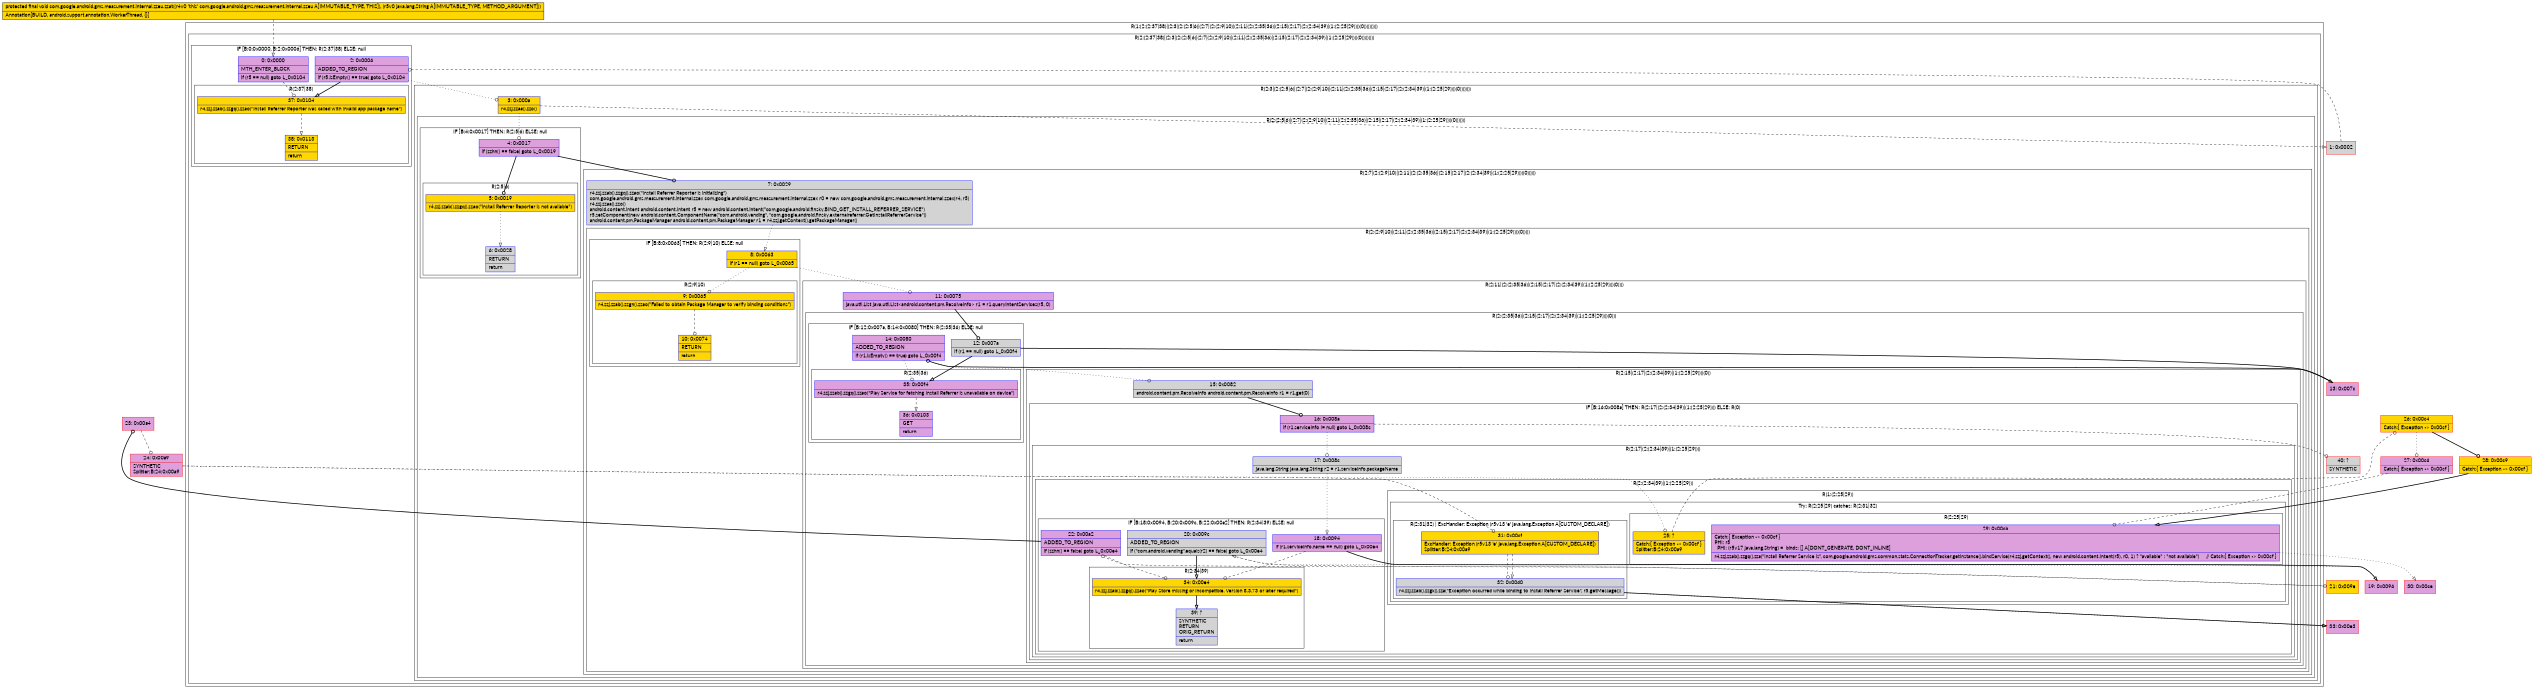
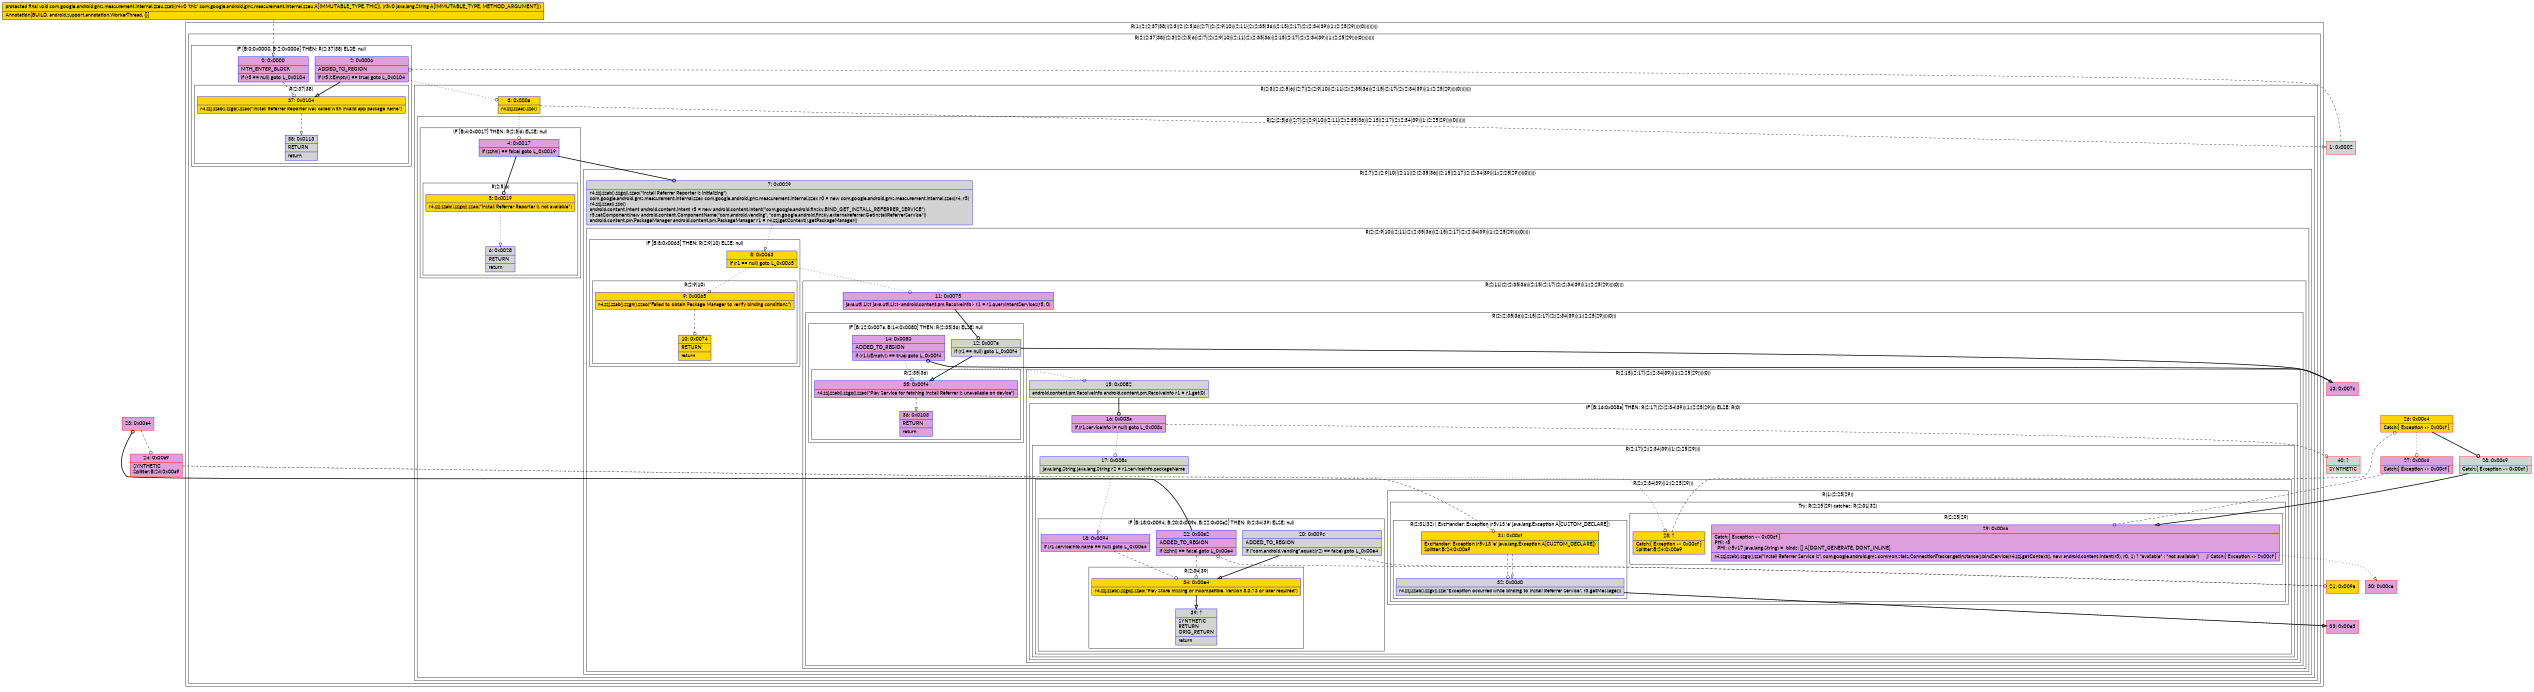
  digraph {
    fontname=Lato
    node [color=blue fillcolor=plum fontname=Lato shape=record style=filled]
    edge [arrowhead=odot fontname=Lato style=dashed]
    n1 [fillcolor=gold label="{37\:\ 0x0104|r4.zzj.zzab().zzgq().zzao(\"Install Referrer Reporter was called with invalid app package name\")\l}"]
-   n2 [fillcolor=gold label="{38\:\ 0x0113|RETURN\l|return\l}"]
+   n2 [fillcolor=lightgrey label="{38\:\ 0x0113|RETURN\l|return\l}"]
    n3 [label="{0\:\ 0x0000|MTH_ENTER_BLOCK\l|if (r5 == null) goto L_0x0104\l}"]
    n4 [label="{2\:\ 0x0006|ADDED_TO_REGION\l|if (r5.isEmpty() == true) goto L_0x0104\l}"]
    n5 [fillcolor=gold label="{5\:\ 0x0019|r4.zzj.zzab().zzgq().zzao(\"Install Referrer Reporter is not available\")\l}"]
    n6 [fillcolor=lightgrey label="{6\:\ 0x0028|RETURN\l|return\l}"]
    n7 [label="{4\:\ 0x0017|if (zzhn() == false) goto L_0x0019\l}"]
    n8 [fillcolor=gold label="{9\:\ 0x0065|r4.zzj.zzab().zzgn().zzao(\"Failed to obtain Package Manager to verify binding conditions\")\l}"]
    n9 [fillcolor=gold label="{10\:\ 0x0074|RETURN\l|return\l}"]
    n10 [fillcolor=gold label="{8\:\ 0x0063|if (r1 == null) goto L_0x0065\l}"]
    n11 [label="{35\:\ 0x00f4|r4.zzj.zzab().zzgq().zzao(\"Play Service for fetching Install Referrer is unavailable on device\")\l}"]
-   n12 [label="{36\:\ 0x0103|GET\l|return\l}"]
+   n12 [label="{36\:\ 0x0103|RETURN\l|return\l}"]
    n13 [fillcolor=lightgrey label="{12\:\ 0x007a|if (r1 == null) goto L_0x00f4\l}"]
    n14 [label="{14\:\ 0x0080|ADDED_TO_REGION\l|if (r1.isEmpty() == true) goto L_0x00f4\l}"]
    n15 [fillcolor=gold label="{34\:\ 0x00e4|r4.zzj.zzab().zzgq().zzao(\"Play Store missing or incompatible. Version 8.3.73 or later required\")\l}"]
    n16 [fillcolor=lightgrey label="{39\:\ ?|SYNTHETIC\lRETURN\lORIG_RETURN\l|return\l}"]
    n17 [label="{18\:\ 0x0094|if (r1.serviceInfo.name == null) goto L_0x00e4\l}"]
    n18 [fillcolor=lightgrey label="{20\:\ 0x009c|ADDED_TO_REGION\l|if (\"com.android.vending\".equals(r2) == false) goto L_0x00e4\l}"]
    n19 [label="{22\:\ 0x00a2|ADDED_TO_REGION\l|if (zzhn() == false) goto L_0x00e4\l}"]
    n20 [fillcolor=gold label="{25\:\ ?|Catch:\{ Exception \-\> 0x00cf \}\lSplitter:B:24:0x00a9\l}"]
    n21 [label="{29\:\ 0x00cb|Catch:\{ Exception \-\> 0x00cf \}\lPHI: r5 \l  PHI: (r5v17 java.lang.String) =  binds: [] A[DONT_GENERATE, DONT_INLINE]\l|r4.zzj.zzab().zzgq().zza(\"Install Referrer Service is\", com.google.android.gms.common.stats.ConnectionTracker.getInstance().bindService(r4.zzj.getContext(), new android.content.Intent(r5), r0, 1) ? \"available\" : \"not available\")     \/\/ Catch:\{ Exception \-\> 0x00cf \}\l}"]
    n22 [fillcolor=gold label="{31\:\ 0x00cf|ExcHandler: Exception (r5v13 'e' java.lang.Exception A[CUSTOM_DECLARE])\lSplitter:B:24:0x00a9\l}"]
    n23 [fillcolor=lightgrey label="{32\:\ 0x00d0|r4.zzj.zzab().zzgk().zza(\"Exception occurred while binding to Install Referrer Service\", r5.getMessage())\l}"]
    n24 [fillcolor=lightgrey label="{17\:\ 0x008c|java.lang.String java.lang.String r2 = r1.serviceInfo.packageName\l}"]
    n25 [label="{16\:\ 0x008a|if (r1.serviceInfo != null) goto L_0x008c\l}"]
    n26 [fillcolor=lightgrey label="{15\:\ 0x0082|android.content.pm.ResolveInfo android.content.pm.ResolveInfo r1 = r1.get(0)\l}"]
    n27 [label="{11\:\ 0x0075|java.util.List java.util.List\<android.content.pm.ResolveInfo\> r1 = r1.queryIntentServices(r5, 0)\l}"]
    n28 [fillcolor=lightgrey label="{7\:\ 0x0029|r4.zzj.zzab().zzgq().zzao(\"Install Referrer Reporter is initializing\")\lcom.google.android.gms.measurement.internal.zzex com.google.android.gms.measurement.internal.zzex r0 = new com.google.android.gms.measurement.internal.zzex(r4, r5)\lr4.zzj.zzaa().zzo()\landroid.content.Intent android.content.Intent r5 = new android.content.Intent(\"com.google.android.finsky.BIND_GET_INSTALL_REFERRER_SERVICE\")\lr5.setComponent(new android.content.ComponentName(\"com.android.vending\", \"com.google.android.finsky.externalreferrer.GetInstallReferrerService\"))\landroid.content.pm.PackageManager android.content.pm.PackageManager r1 = r4.zzj.getContext().getPackageManager()\l}"]
    n29 [fillcolor=gold label="{3\:\ 0x000a|r4.zzj.zzaa().zzo()\l}"]
    n30 [color=red label="{13\:\ 0x007c}"]
-   n31 [color=red label="{19\:\ 0x0096}"]
    n32 [color=red fillcolor=gold label="{21\:\ 0x009e}"]
    n33 [color=red label="{23\:\ 0x00a4}"]
    n34 [color=red fillcolor=gold label="{26\:\ 0x00c4|Catch:\{ Exception \-\> 0x00cf \}\l}"]
    n35 [color=red label="{30\:\ 0x00ce}"]
    n36 [color=red label="{33\:\ 0x00e3}"]
    n37 [color=red fillcolor=lightgrey label="{40\:\ ?|SYNTHETIC\l}"]
    n38 [color=red fillcolor=lightgrey label="{1\:\ 0x0002}"]
    n39 [color=red label="{24\:\ 0x00a9|SYNTHETIC\lSplitter:B:24:0x00a9\l}"]
    n40 [color=red label="{27\:\ 0x00c6|Catch:\{ Exception \-\> 0x00cf \}\l}"]
-   n41 [color=red fillcolor=gold label="{28\:\ 0x00c9|Catch:\{ Exception \-\> 0x00cf \}\l}"]
+   n41 [color=red fillcolor=lightgrey label="{28\:\ 0x00c9|Catch:\{ Exception \-\> 0x00cf \}\l}"]
    n42 [fillcolor=gold label="{protected final void com.google.android.gms.measurement.internal.zzeu.zzat((r4v0 'this' com.google.android.gms.measurement.internal.zzeu A[IMMUTABLE_TYPE, THIS]), (r5v0 java.lang.String A[IMMUTABLE_TYPE, METHOD_ARGUMENT]))  | Annotation[BUILD, android.support.annotation.WorkerThread, \{\}]\l}" color=""]
    subgraph cluster_1 {
      label="R(1:(2:(2:37|38)|(2:3|(2:(2:5|6)|(2:7|(2:(2:9|10)|(2:11|(2:(2:35|36)|(2:15|(2:17|(2:(2:34|39)|(1:(2:25|29))))(0))))))))))"
      subgraph cluster_2 {
        label="R(2:(2:37|38)|(2:3|(2:(2:5|6)|(2:7|(2:(2:9|10)|(2:11|(2:(2:35|36)|(2:15|(2:17|(2:(2:34|39)|(1:(2:25|29))))(0)))))))))"
        subgraph cluster_3 {
          label="IF [B:0:0x0000, B:2:0x0006] THEN: R(2:37|38) ELSE: null"
          n3
          n4
          subgraph cluster_4 {
            label="R(2:37|38)"
            n1
            n2
          }
        }
        subgraph cluster_5 {
          label="R(2:3|(2:(2:5|6)|(2:7|(2:(2:9|10)|(2:11|(2:(2:35|36)|(2:15|(2:17|(2:(2:34|39)|(1:(2:25|29))))(0))))))))"
          n29
          subgraph cluster_6 {
            label="R(2:(2:5|6)|(2:7|(2:(2:9|10)|(2:11|(2:(2:35|36)|(2:15|(2:17|(2:(2:34|39)|(1:(2:25|29))))(0)))))))"
            subgraph cluster_7 {
              label="IF [B:4:0x0017] THEN: R(2:5|6) ELSE: null"
              n7
              subgraph cluster_8 {
                label="R(2:5|6)"
                n5
                n6
              }
            }
            subgraph cluster_9 {
              label="R(2:7|(2:(2:9|10)|(2:11|(2:(2:35|36)|(2:15|(2:17|(2:(2:34|39)|(1:(2:25|29))))(0))))))"
              n28
              subgraph cluster_10 {
                label="R(2:(2:9|10)|(2:11|(2:(2:35|36)|(2:15|(2:17|(2:(2:34|39)|(1:(2:25|29))))(0)))))"
                subgraph cluster_11 {
                  label="IF [B:8:0x0063] THEN: R(2:9|10) ELSE: null"
                  n10
                  subgraph cluster_12 {
                    label="R(2:9|10)"
                    n8
                    n9
                  }
                }
                subgraph cluster_13 {
                  label="R(2:11|(2:(2:35|36)|(2:15|(2:17|(2:(2:34|39)|(1:(2:25|29))))(0))))"
                  n27
                  subgraph cluster_14 {
                    label="R(2:(2:35|36)|(2:15|(2:17|(2:(2:34|39)|(1:(2:25|29))))(0)))"
                    subgraph cluster_15 {
                      label="IF [B:12:0x007a, B:14:0x0080] THEN: R(2:35|36) ELSE: null"
                      n13
                      n14
                      subgraph cluster_16 {
                        label="R(2:35|36)"
                        n11
                        n12
                      }
                    }
                    subgraph cluster_17 {
                      label="R(2:15|(2:17|(2:(2:34|39)|(1:(2:25|29))))(0))"
                      n26
                      subgraph cluster_18 {
                        label="IF [B:16:0x008a] THEN: R(2:17|(2:(2:34|39)|(1:(2:25|29)))) ELSE: R(0)"
                        n25
                        subgraph cluster_19 {
                          label="R(2:17|(2:(2:34|39)|(1:(2:25|29))))"
                          n24
                          subgraph cluster_20 {
                            label="R(2:(2:34|39)|(1:(2:25|29)))"
                            subgraph cluster_21 {
                              label="IF [B:18:0x0094, B:20:0x009c, B:22:0x00a2] THEN: R(2:34|39) ELSE: null"
                              n17
                              n18
                              n19
                              subgraph cluster_22 {
                                label="R(2:34|39)"
                                n15
                                n16
                              }
                            }
                            subgraph cluster_23 {
                              label="R(1:(2:25|29))"
                              subgraph cluster_24 {
                                label="Try: R(2:25|29) catches: R(2:31|32)"
                                subgraph cluster_25 {
                                  label="R(2:25|29)"
                                  n20
                                  n21
                                }
                                subgraph cluster_26 {
                                  label="R(2:31|32) | ExcHandler: Exception (r5v13 'e' java.lang.Exception A[CUSTOM_DECLARE])\l"
                                  n22
                                  n23
                                }
                              }
                            }
                          }
                        }
                        subgraph cluster_27 {
                          label="R(0)"
                        }
                      }
                    }
                  }
                }
              }
            }
          }
        }
      }
    }
    subgraph cluster_28 {
      label="R(2:31|32) | ExcHandler: Exception (r5v13 'e' java.lang.Exception A[CUSTOM_DECLARE])\l"
    }
    n1 -> n2 [arrowhead=onormal]
    n3 -> n1
    n4 -> n1 [arrowhead=onormal style=bold]
    n4 -> n29 [style=dotted]
    n5 -> n6 [arrowhead=onormal style=dotted]
    n7 -> n5 [style=bold]
    n7 -> n28 [style=bold]
    n8 -> n9
    n10 -> n8 [style=dotted]
    n10 -> n27 [style=dotted]
    n11 -> n12 [arrowhead=onormal]
    n13 -> n11 [arrowhead=onormal style=bold]
    n13 -> n30 [arrowhead=onormal style=bold]
    n14 -> n11 [style=dotted]
    n14 -> n26 [style=dotted]
    n15 -> n16 [arrowhead=onormal style=bold]
    n17 -> n15
-   n17 -> n31 [arrowhead=onormal style=bold]
    n18 -> n15 [arrowhead=onormal style=bold]
    n18 -> n32
    n19 -> n15
    n19 -> n33 [style=bold]
    n20 -> n34
    n21 -> n35 [arrowhead=onormal style=dotted]
    n22 -> n23
    n22 -> n23 [arrowhead=onormal]
    n23 -> n36 [arrowhead=onormal style=dotted]
    n23 -> n36 [arrowhead=onormal style=bold]
    n24 -> n17 [arrowhead=onormal style=dotted]
    n25 -> n24 [style=dotted]
    n25 -> n37
    n26 -> n25 [style=bold]
    n27 -> n13 [style=bold]
    n28 -> n10 [arrowhead=onormal style=dotted]
    n29 -> n7 [style=dotted]
    n29 -> n38 [arrowhead=onormal]
    n30 -> n14 [style=bold]
-   n31 -> n18 [arrowhead=onormal style=dotted]
    n32 -> n19
    n33 -> n39
    n34 -> n40 [style=dotted]
    n34 -> n41 [style=bold]
    n38 -> n4
    n39 -> n20 [style=dotted]
    n39 -> n22
    n40 -> n21
    n41 -> n21 [arrowhead=onormal style=bold]
    n42 -> n3 [arrowhead=onormal]
  }
